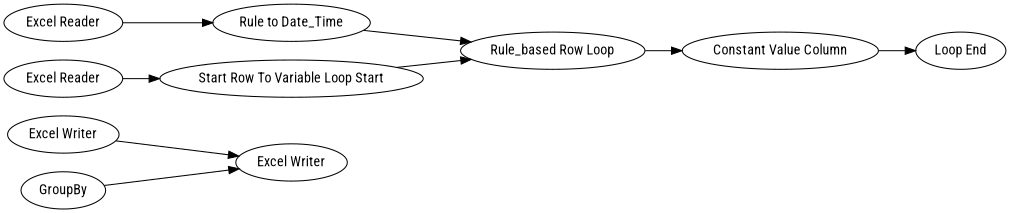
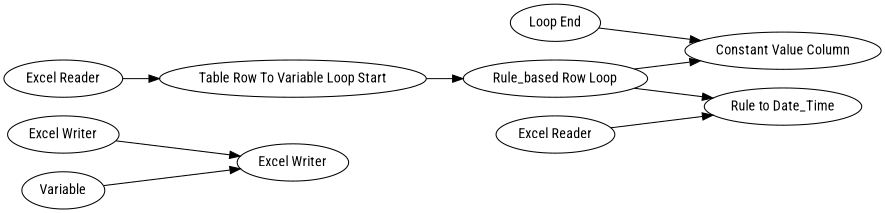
  digraph {
    fontname="Roboto Condensed"
    rankdir=LR
    node [fontname="Roboto Condensed"]
    edge [fontname="Roboto Condensed"]
    n1 [label="Excel Writer"]
    n2 [label="Excel Writer"]
    n3 [label="Rule_based Row Loop"]
    n4 [label="Constant Value Column"]
    n5 [label="Loop End"]
-   n6 [label=GroupBy]
+   n6 [label=Variable]
    n7 [label="Rule to Date_Time"]
-   n8 [label="Start Row To Variable Loop Start"]
+   n8 [label="Table Row To Variable Loop Start"]
    n9 [label="Excel Reader"]
    n10 [label="Excel Reader"]
    n1 -> n2
    n3 -> n4
-   n4 -> n5
+   n5 -> n4
    n6 -> n2
-   n7 -> n3
+   n3 -> n7
    n8 -> n3
    n9 -> n8
    n10 -> n7
  }
